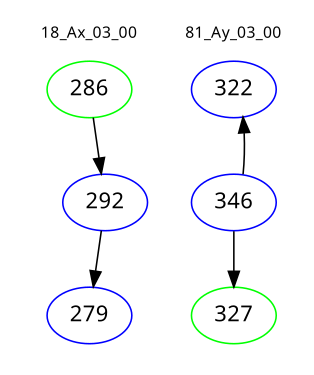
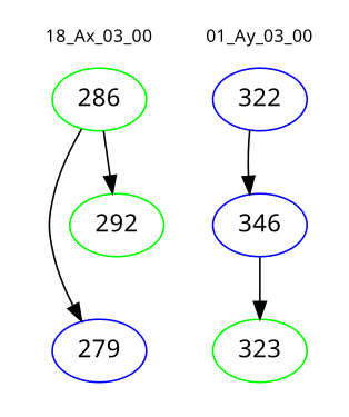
  digraph {
    fontname="Noto Sans"
    node [color=green fontname="Noto Sans"]
    edge [color=black fontname="Noto Sans"]
    n1 [label=286]
    n2 [color=blue label=279]
-   n3 [color=blue label=292]
+   n3 [label=292]
    n4 [color=blue label=322]
-   n5 [label=327]
+   n5 [label=323]
    n6 [color=blue label=346]
    subgraph cluster_1 {
      color=white
      fontsize=10
      label="18_Ax_03_00"
      n1
      n2
      n3
    }
    subgraph cluster_2 {
      color=white
      fontsize=10
-     label="81_Ay_03_00"
+     label="01_Ay_03_00"
      n4
      n5
      n6
    }
-   n3 -> n2
+   n1 -> n2
    n1 -> n3
-   n6 -> n4
+   n4 -> n6
    n6 -> n5
  }
